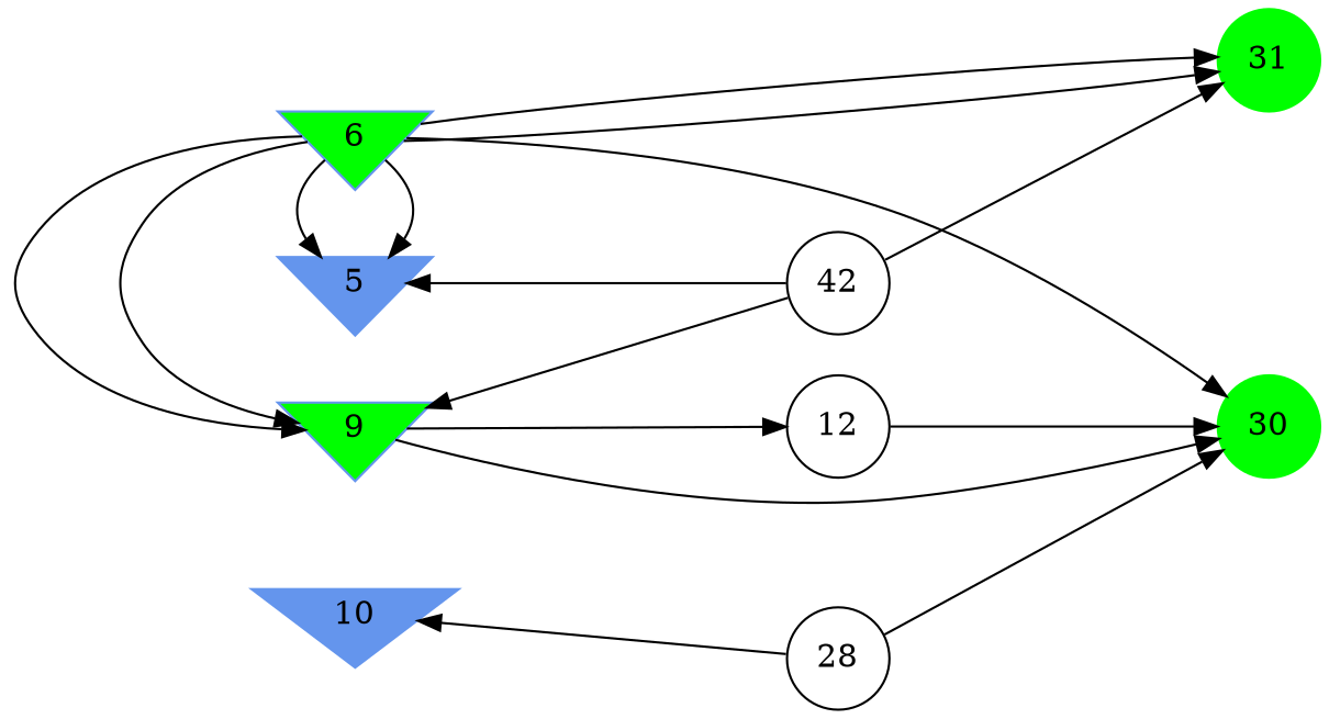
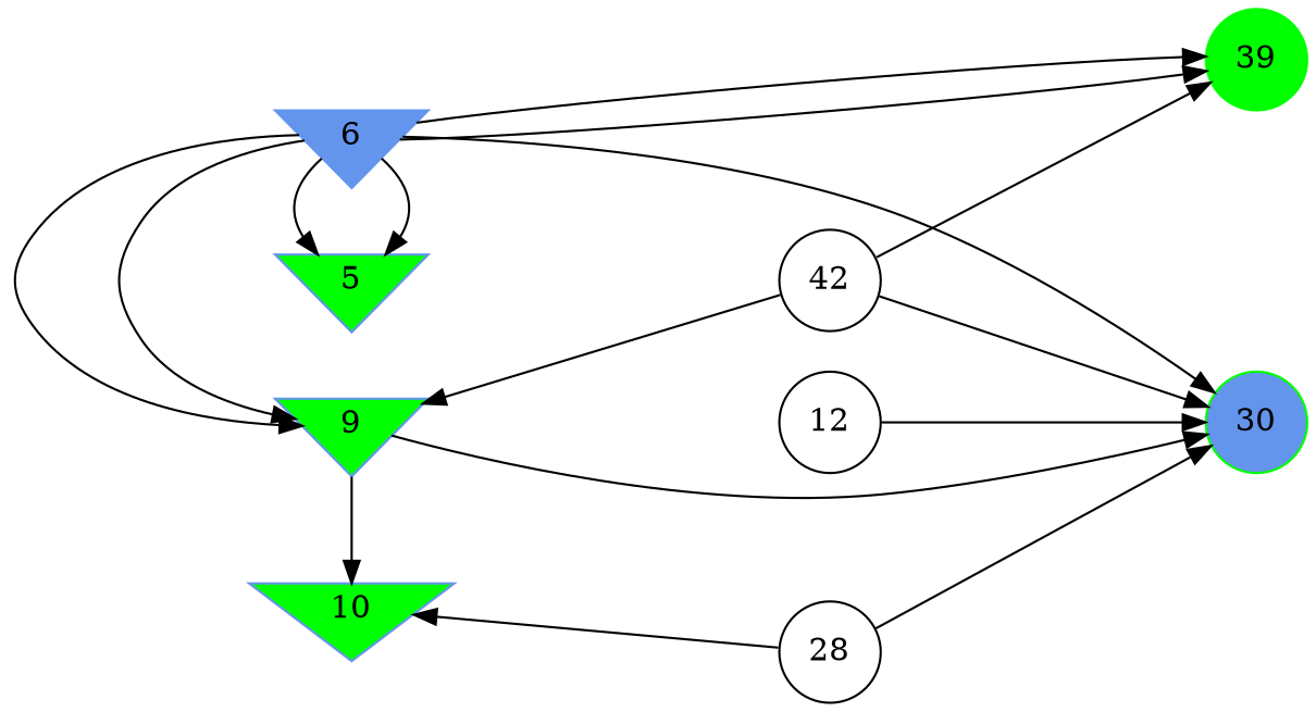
  digraph {
    rankdir=LR
    ranksep=2.0
    node [color=cornflowerblue shape=circle style=filled]
-   5 [shape=invtriangle]
-   6 [shape=invtriangle fillcolor=green]
+   5 [shape=invtriangle fillcolor=green]
+   6 [shape=invtriangle]
    9 [fillcolor=green shape=invtriangle]
-   10 [shape=invtriangle]
+   10 [shape=invtriangle fillcolor=green]
    12 [color=black style=""]
    n6 [color=black label=42 style=""]
    n7 [color=black label=28 style=""]
-   30 [color=green]
-   31 [color=green]
+   30 [color=green fillcolor=cornflowerblue]
+   31 [color=green label=39]
    subgraph sub_1 {
      rank=same
      5
      6
      9
      10
    }
    subgraph sub_2 {
      rank=same
      12
      n6
      n7
    }
    subgraph sub_3 {
      rank=same
      30
      31
    }
    6 -> 5
    6 -> 5
    6 -> 9
    6 -> 9
    6 -> 30
    6 -> 31
    6 -> 31
-   9 -> 12
+   9 -> 10
    9 -> 30
    12 -> 30
-   n6 -> 5
+   n6 -> 30
    n6 -> 9
    n6 -> 31
    n7 -> 10
    n7 -> 30
  }
